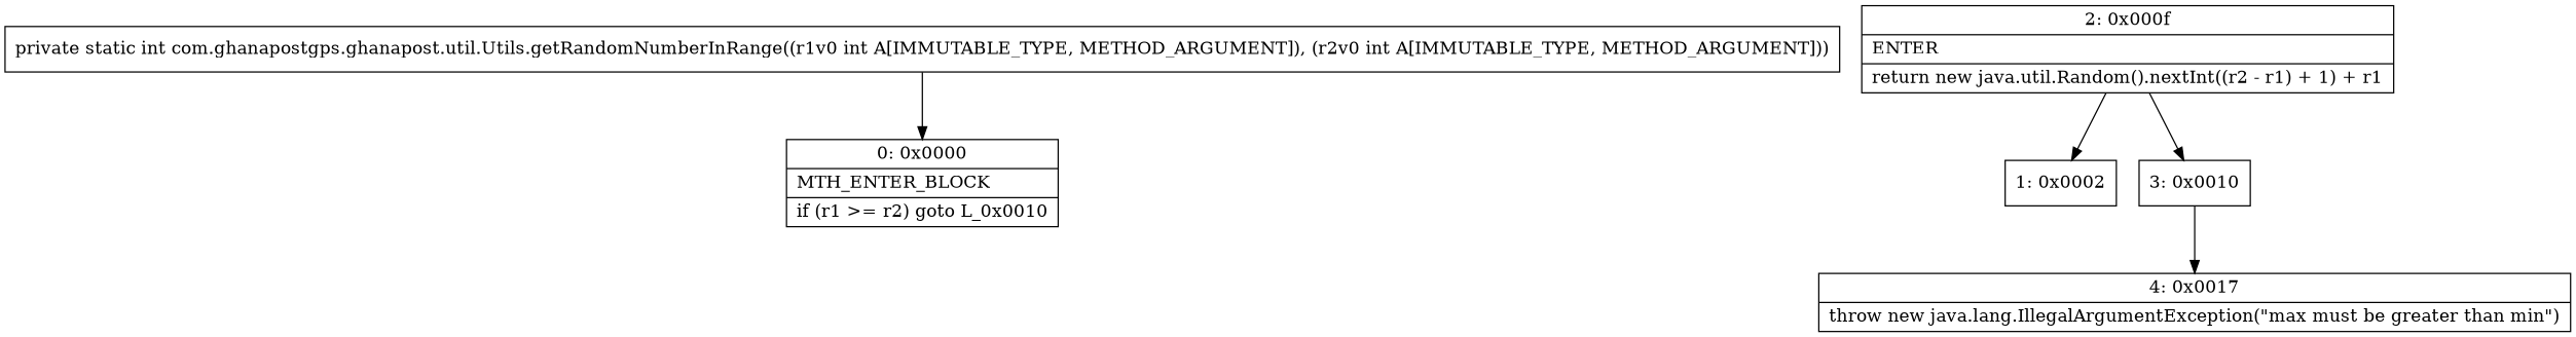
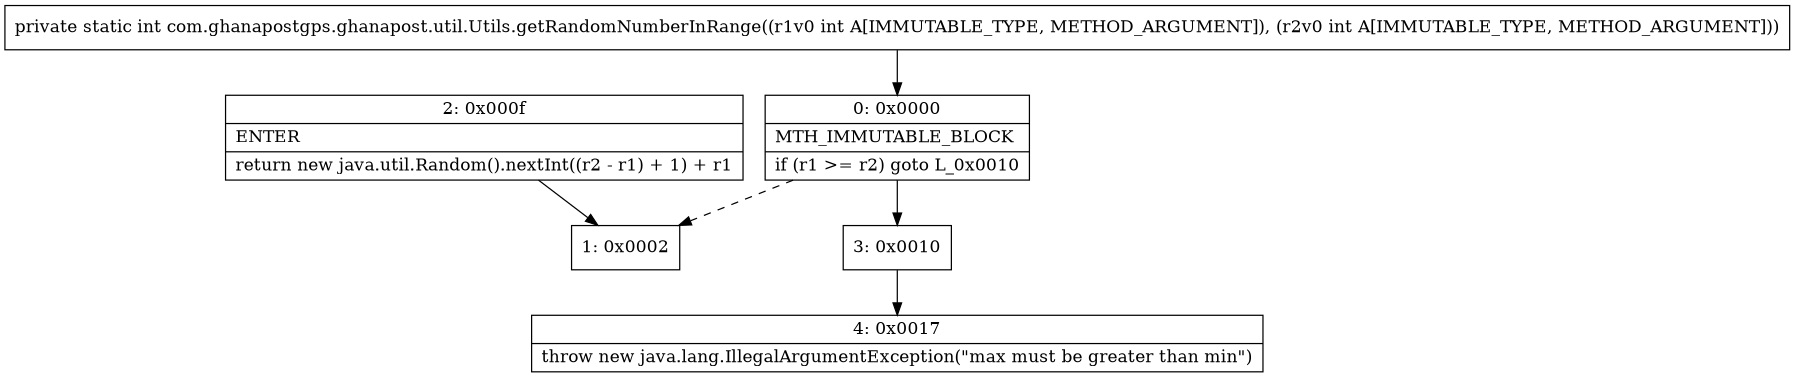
  digraph {
    node [shape=record]
-   n1 [label="{0\:\ 0x0000|MTH_ENTER_BLOCK\l|if (r1 \>= r2) goto L_0x0010\l}"]
+   n1 [label="{0\:\ 0x0000|MTH_IMMUTABLE_BLOCK\l|if (r1 \>= r2) goto L_0x0010\l}"]
    n2 [label="{1\:\ 0x0002}"]
    n3 [label="{3\:\ 0x0010}"]
    n4 [label="{4\:\ 0x0017|throw new java.lang.IllegalArgumentException(\"max must be greater than min\")\l}"]
    n5 [label="{2\:\ 0x000f|ENTER\l|return new java.util.Random().nextInt((r2 \- r1) + 1) + r1\l}"]
    n6 [label="{private static int com.ghanapostgps.ghanapost.util.Utils.getRandomNumberInRange((r1v0 int A[IMMUTABLE_TYPE, METHOD_ARGUMENT]), (r2v0 int A[IMMUTABLE_TYPE, METHOD_ARGUMENT])) }"]
-   n5 -> n3
+   n1 -> n2 [style=dashed]
+   n1 -> n3
    n3 -> n4
    n5 -> n2
    n6 -> n1
  }
